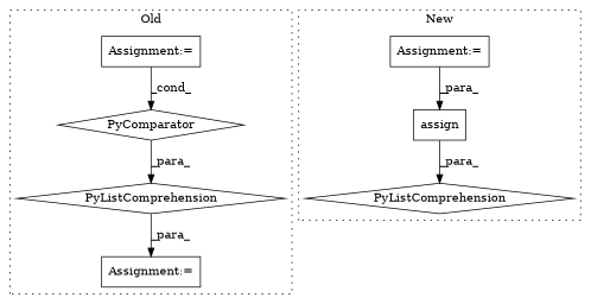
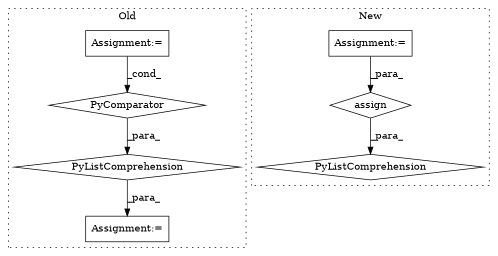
  digraph {
    node [a=7 l=22 s=13397 shape=box]
    n1 [a=109 l=118 label=PyListComprehension s=13309 shape=diamond]
    n2 [a=113 label=PyComparator shape=diamond]
    n3 [label="Assignment:="]
    n4 [l=1 label="Assignment:=" s=13441]
-   n5 [a=32 l="7,1" label=assign s="7775,7785"]
+   n5 [a=32 l="7,1" label=assign s="7775,7785" shape=diamond]
    n6 [l=46 label="Assignment:=" s=7854]
    n7 [a=109 l=144 label=PyListComprehension s=7764 shape=diamond]
    subgraph cluster_1 {
      label=Old
      style=dotted
      n1
      n2
      n3
      n4
    }
    subgraph cluster_2 {
      label=New
      style=dotted
      n5
      n6
      n7
    }
    n1 -> n4 [label=_para_]
    n2 -> n1 [label=_para_]
    n3 -> n2 [label=_cond_]
    n5 -> n7 [label=_para_]
    n6 -> n5 [label=_para_]
  }
